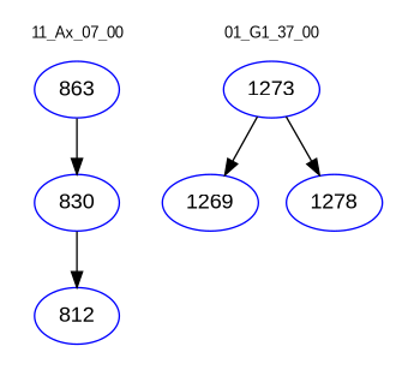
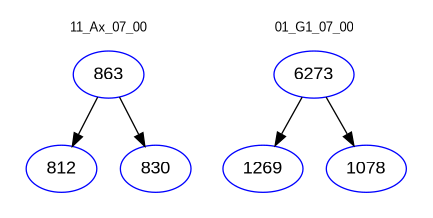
  digraph {
    fontname="Liberation Sans"
    node [color=blue fontname="Liberation Sans"]
    edge [color=black fontname="Liberation Sans"]
    n1 [label=863]
    n2 [label=812]
    n3 [label=830]
-   n4 [label=1273]
+   n4 [label=6273]
    n5 [label=1269]
-   n6 [label=1278]
+   n6 [label=1078]
    subgraph cluster_1 {
      color=white
      fontsize=10
      label="11_Ax_07_00"
      n1
      n2
      n3
    }
    subgraph cluster_2 {
      color=white
      fontsize=10
-     label="01_G1_37_00"
+     label="01_G1_07_00"
      n4
      n5
      n6
    }
-   n3 -> n2
+   n1 -> n2
    n1 -> n3
    n4 -> n5
    n4 -> n6
  }
